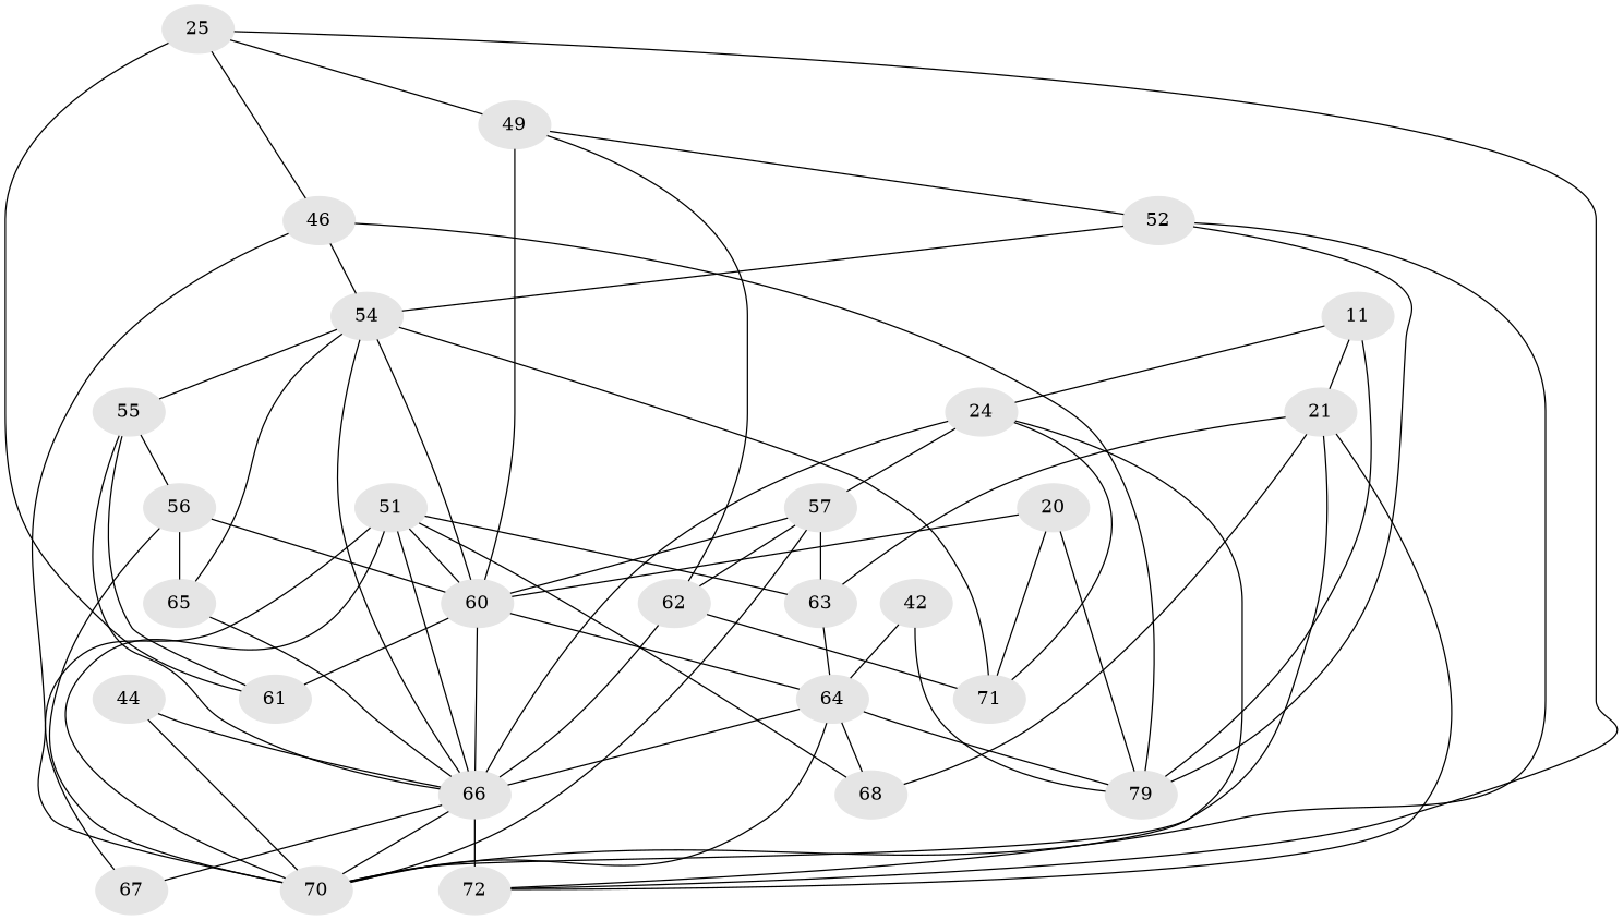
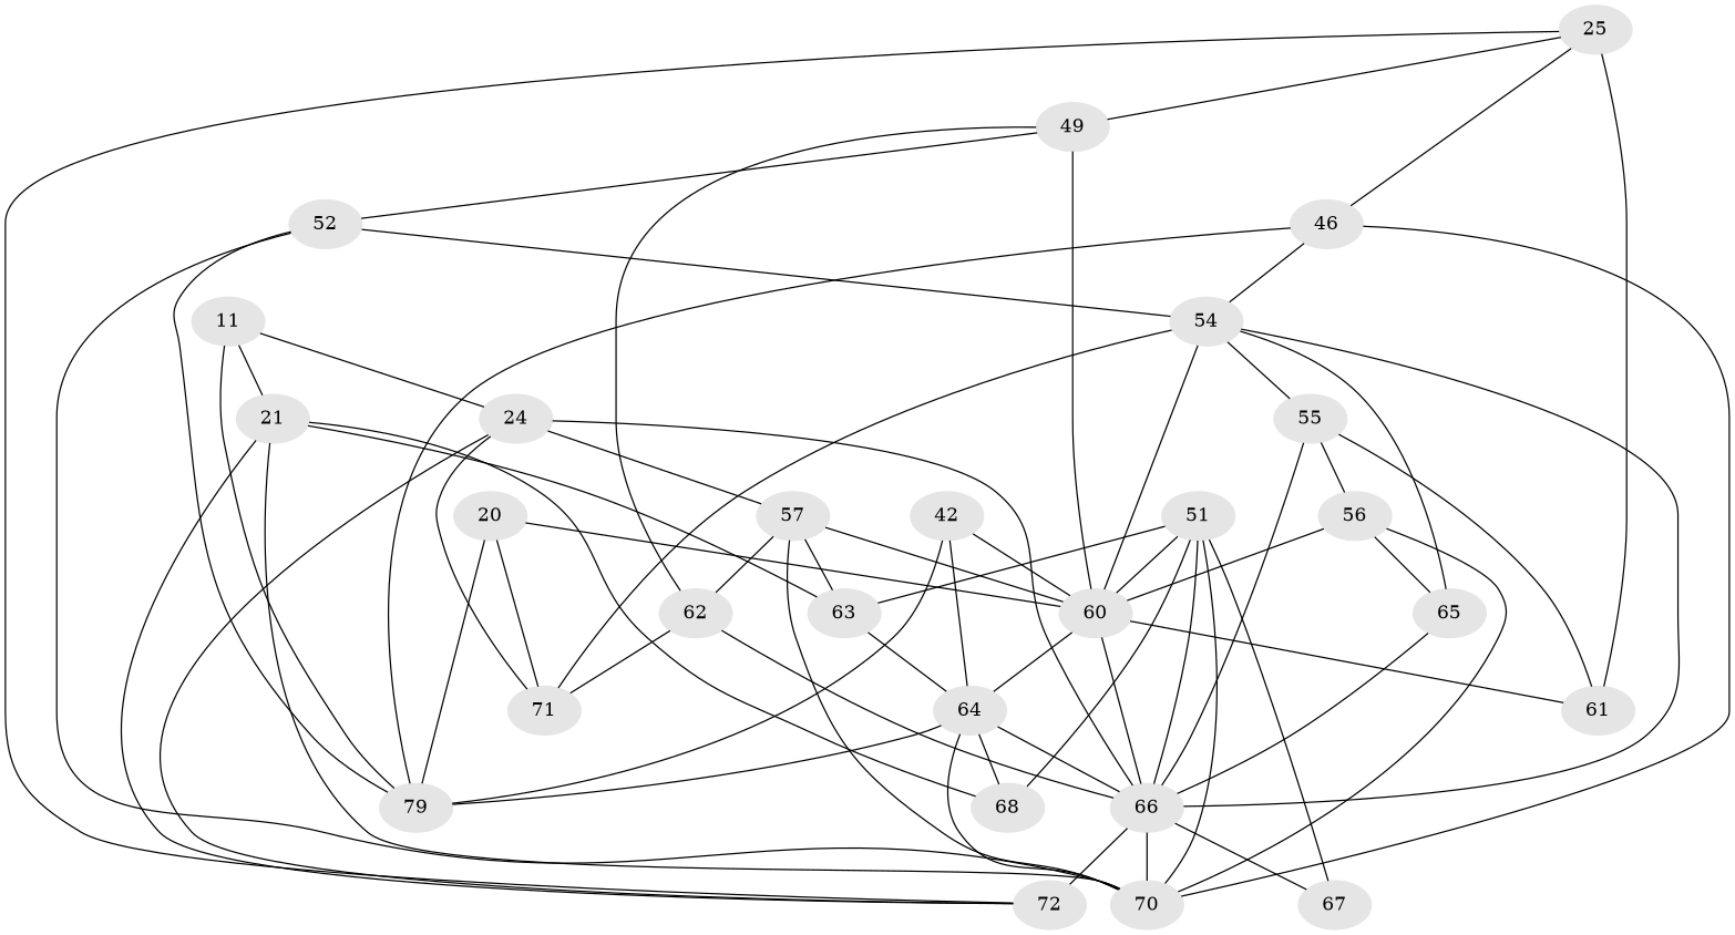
  graph {
    node [color=gray90 style=filled]
    21 [super="+14"]
    63
    68
    70 [super="+43"]
    72 [super="+35"]
    11
    24 [super="+23"]
    n8 [label=79 super="+33"]
    71 [super="+13"]
    57 [super="+47"]
    66 [super="+12+15+48+59+32"]
    60 [super="+40+58"]
    61 [super="+17+36"]
    64 [super="+6+41+27"]
    20
    62
    67
    25 [super="+18"]
    46
    49 [super="+31"]
    54 [super="+30+50"]
    52
    42
-   44
    55 [super="+53"]
    65
    51 [super="+45+29"]
    56 [super="+38"]
    21 -- 63
    21 -- 68
    21 -- 70
    21 -- 72 [weight=2]
    63 -- 64
    11 -- 21
    11 -- 24
    11 -- n8 [weight=2]
    24 -- 72
    24 -- 71
    24 -- 57 [weight=2]
    24 -- 66
    57 -- 63
    57 -- 70
    57 -- 60
    57 -- 62
    66 -- 70 [weight=2]
    66 -- 72 [weight=6]
    66 -- 67 [weight=2]
    60 -- 66 [weight=3]
    60 -- 61 [weight=3]
    60 -- 64
    64 -- 68 [weight=2]
    64 -- 70
    64 -- n8
    64 -- 66 [weight=2]
    20 -- n8 [weight=2]
    20 -- 71
    20 -- 60
    62 -- 71
    62 -- 66
    25 -- 72
    25 -- 61 [weight=3]
    25 -- 46
    25 -- 49
    46 -- 70
    46 -- n8
    46 -- 54
    49 -- 60 [weight=3]
    49 -- 62
    49 -- 52
    54 -- 71
    54 -- 66
    54 -- 60 [weight=2]
    54 -- 55
    54 -- 65
    52 -- 70
    52 -- n8
    52 -- 54
    42 -- n8
+   42 -- 60
    42 -- 64 [weight=2]
-   44 -- 70 [weight=3]
-   44 -- 66
    55 -- 66 [weight=2]
    55 -- 61 [weight=2]
    55 -- 56
    65 -- 66
    51 -- 63
    51 -- 68
    51 -- 70
    51 -- 66 [weight=2]
    51 -- 60
    51 -- 67 [weight=2]
    56 -- 70
    56 -- 60 [weight=2]
    56 -- 65 [weight=2]
  }
